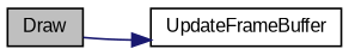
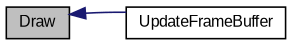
  digraph {
    rankdir=LR
    fontname="Liberation Sans"
    node [color=black fontname="Liberation Sans" fontsize=10 shape=record style=filled]
    n1 [fillcolor=grey75 fontcolor=black height=0.2 label=Draw width=0.4]
    n2 [fillcolor=white height=0.2 label=UpdateFrameBuffer width=0.4]
-   n1 -> n2 [color=midnightblue fontname="Liberation Sans" fontsize=10 labelfontname=Helvetica labelfontsize=10 style=solid]
+   n2 -> n1 [color=midnightblue fontname="Liberation Sans" fontsize=10 labelfontname=Helvetica labelfontsize=10 style=solid]
  }
